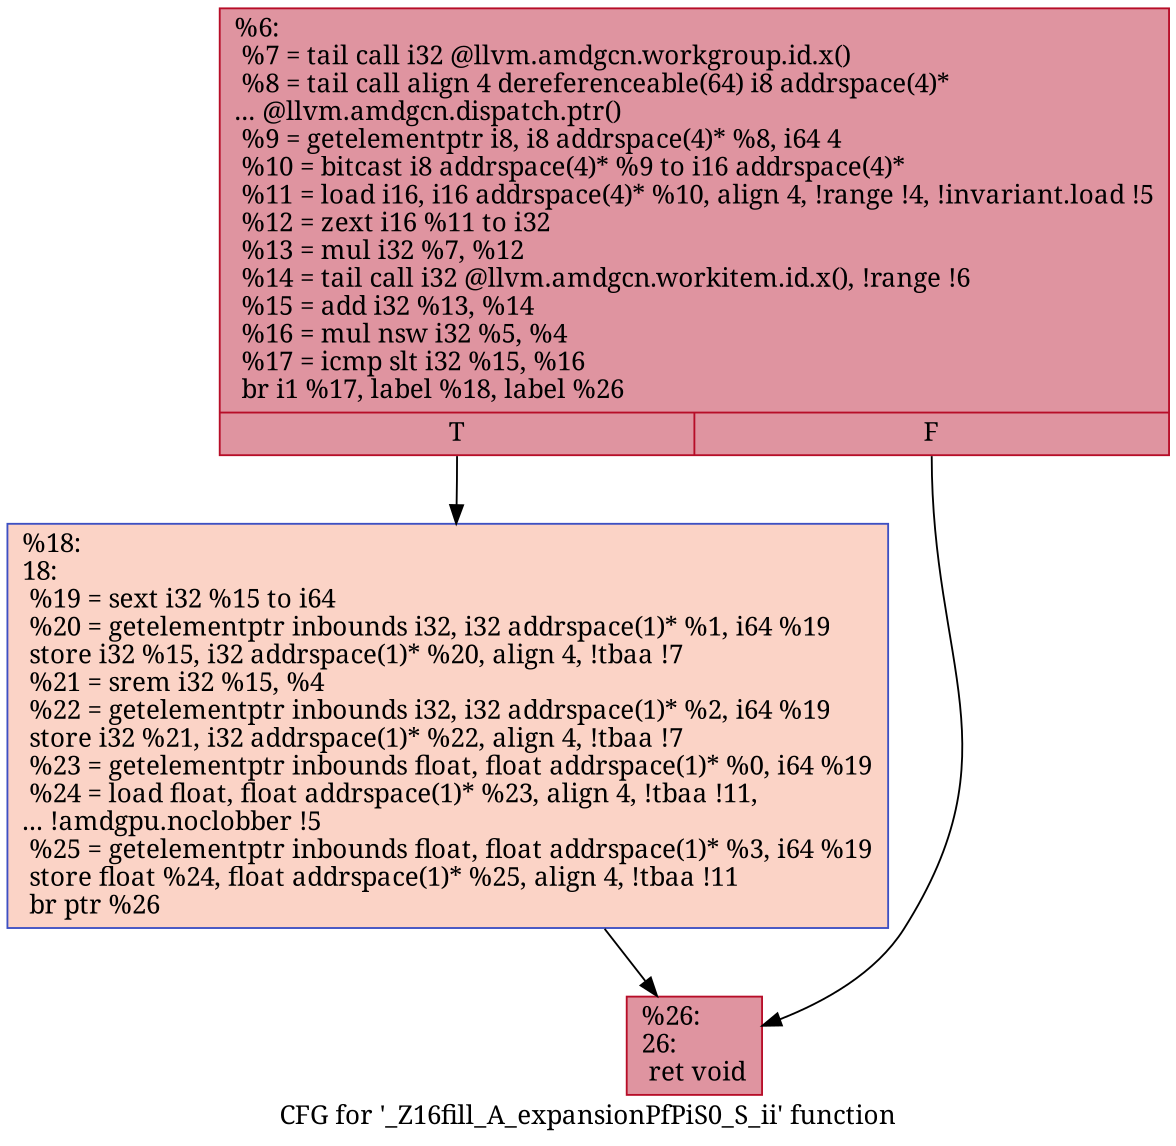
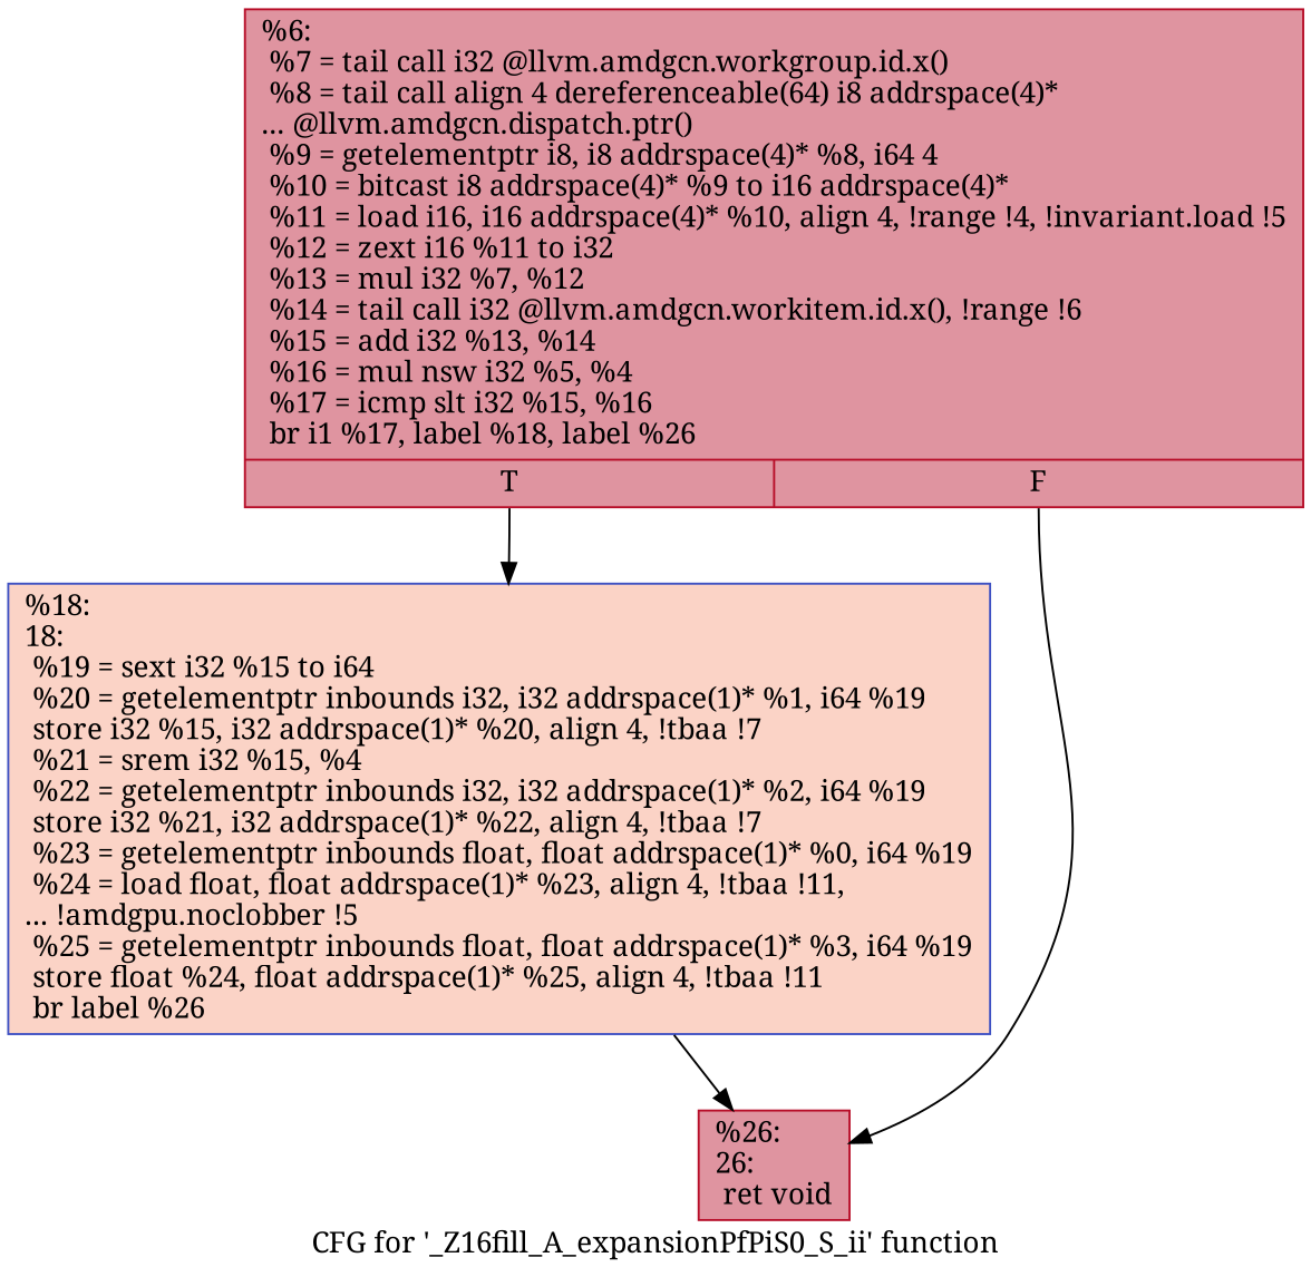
  digraph {
    label="CFG for '_Z16fill_A_expansionPfPiS0_S_ii' function"
    fontname="Noto Serif"
    node [color="#b70d28ff" fillcolor="#b70d2870" shape=record style=filled fontname="Noto Serif"]
    edge [fontname="Noto Serif"]
    n1 [label="{%6:\l  %7 = tail call i32 @llvm.amdgcn.workgroup.id.x()\l  %8 = tail call align 4 dereferenceable(64) i8 addrspace(4)*\l... @llvm.amdgcn.dispatch.ptr()\l  %9 = getelementptr i8, i8 addrspace(4)* %8, i64 4\l  %10 = bitcast i8 addrspace(4)* %9 to i16 addrspace(4)*\l  %11 = load i16, i16 addrspace(4)* %10, align 4, !range !4, !invariant.load !5\l  %12 = zext i16 %11 to i32\l  %13 = mul i32 %7, %12\l  %14 = tail call i32 @llvm.amdgcn.workitem.id.x(), !range !6\l  %15 = add i32 %13, %14\l  %16 = mul nsw i32 %5, %4\l  %17 = icmp slt i32 %15, %16\l  br i1 %17, label %18, label %26\l|{<s0>T|<s1>F}}"]
-   n2 [color="#3d50c3ff" fillcolor="#f59c7d70" label="{%18:\l18:                                               \l  %19 = sext i32 %15 to i64\l  %20 = getelementptr inbounds i32, i32 addrspace(1)* %1, i64 %19\l  store i32 %15, i32 addrspace(1)* %20, align 4, !tbaa !7\l  %21 = srem i32 %15, %4\l  %22 = getelementptr inbounds i32, i32 addrspace(1)* %2, i64 %19\l  store i32 %21, i32 addrspace(1)* %22, align 4, !tbaa !7\l  %23 = getelementptr inbounds float, float addrspace(1)* %0, i64 %19\l  %24 = load float, float addrspace(1)* %23, align 4, !tbaa !11,\l... !amdgpu.noclobber !5\l  %25 = getelementptr inbounds float, float addrspace(1)* %3, i64 %19\l  store float %24, float addrspace(1)* %25, align 4, !tbaa !11\l  br ptr %26\l}"]
+   n2 [color="#3d50c3ff" fillcolor="#f59c7d70" label="{%18:\l18:                                               \l  %19 = sext i32 %15 to i64\l  %20 = getelementptr inbounds i32, i32 addrspace(1)* %1, i64 %19\l  store i32 %15, i32 addrspace(1)* %20, align 4, !tbaa !7\l  %21 = srem i32 %15, %4\l  %22 = getelementptr inbounds i32, i32 addrspace(1)* %2, i64 %19\l  store i32 %21, i32 addrspace(1)* %22, align 4, !tbaa !7\l  %23 = getelementptr inbounds float, float addrspace(1)* %0, i64 %19\l  %24 = load float, float addrspace(1)* %23, align 4, !tbaa !11,\l... !amdgpu.noclobber !5\l  %25 = getelementptr inbounds float, float addrspace(1)* %3, i64 %19\l  store float %24, float addrspace(1)* %25, align 4, !tbaa !11\l  br label %26\l}"]
    n3 [label="{%26:\l26:                                               \l  ret void\l}"]
    n1 -> n2 [tailport=s0]
    n1 -> n3 [tailport=s1]
    n2 -> n3
  }
